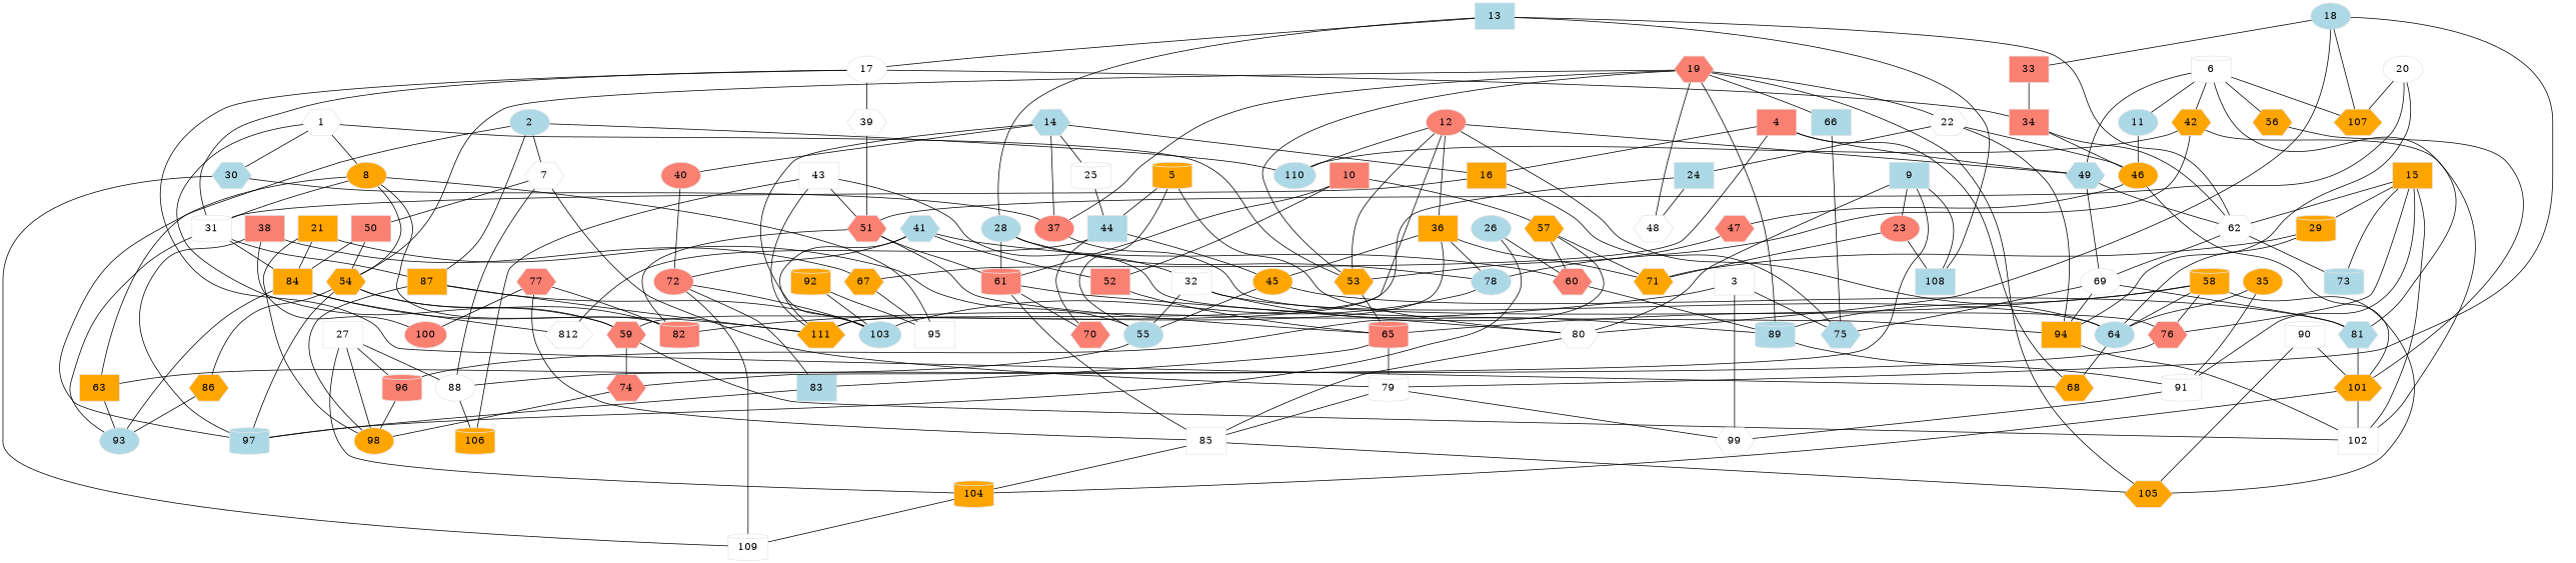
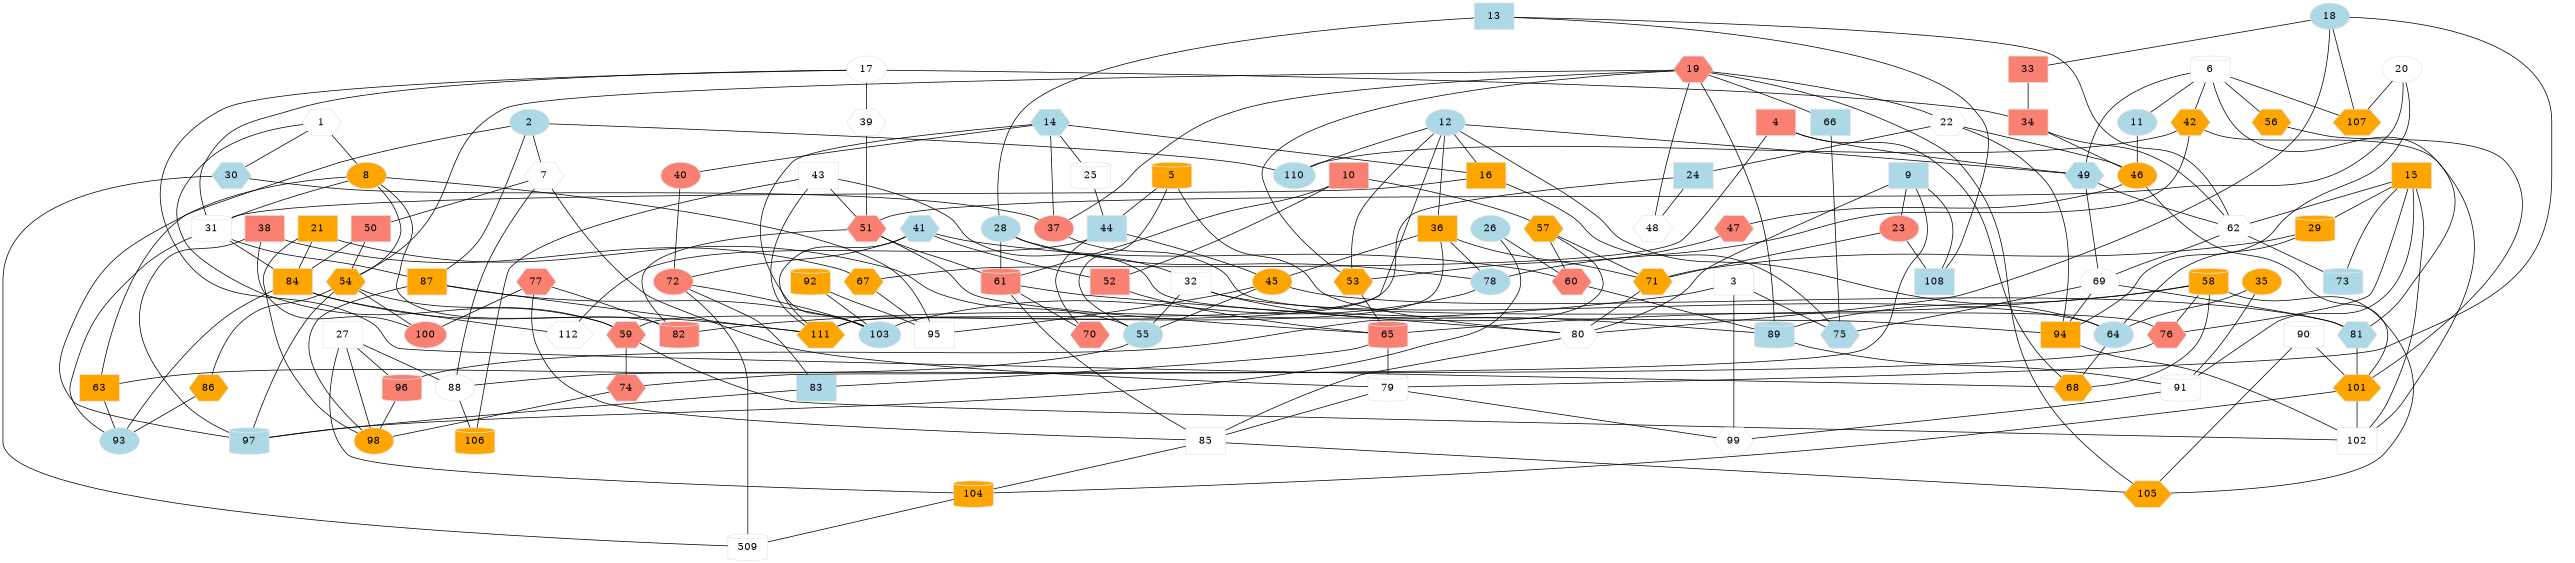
  graph {
    node [color=gray90 fillcolor=orange shape=hexagon style=filled]
    1 [fillcolor=white]
    8 [shape=ellipse]
    30 [fillcolor=lightblue]
    53
    59 [fillcolor=salmon]
    82 [fillcolor=salmon shape=cylinder]
    31 [fillcolor=white shape=cylinder]
    54
    95 [fillcolor=white shape=box]
    97 [fillcolor=lightblue shape=cylinder]
    37 [fillcolor=salmon shape=ellipse]
-   109 [fillcolor=white shape=cylinder]
+   109 [fillcolor=white shape=cylinder label=509]
    65 [fillcolor=salmon shape=cylinder]
    74 [fillcolor=salmon]
    102 [fillcolor=white shape=box]
    2 [fillcolor=lightblue shape=ellipse]
    7 [fillcolor=white]
    63 [shape=box]
    87 [shape=box]
    110 [fillcolor=lightblue shape=ellipse]
    50 [fillcolor=salmon shape=box]
    79 [fillcolor=white shape=cylinder]
    88 [fillcolor=white shape=ellipse]
    93 [fillcolor=lightblue shape=ellipse]
    111
    103 [fillcolor=lightblue shape=ellipse]
    98 [shape=ellipse]
    3 [fillcolor=white shape=box]
    75 [fillcolor=lightblue]
    99 [fillcolor=white]
    4 [fillcolor=salmon shape=box]
    16 [shape=box]
    49 [fillcolor=lightblue]
    67
    68
    62 [fillcolor=white]
    69 [fillcolor=white shape=ellipse]
    5 [shape=cylinder]
    44 [fillcolor=lightblue shape=box]
    55 [fillcolor=lightblue shape=ellipse]
    80 [fillcolor=white]
    45 [shape=ellipse]
    70 [fillcolor=salmon]
-   112 [fillcolor=white label=812]
+   112 [fillcolor=white]
    85 [fillcolor=white shape=box]
    6 [fillcolor=white shape=cylinder]
    11 [fillcolor=lightblue shape=ellipse]
    42
    56
    81 [fillcolor=lightblue]
    107
    46 [shape=ellipse]
    78 [fillcolor=lightblue shape=ellipse]
    101
    84 [shape=box]
    106 [shape=cylinder]
    86
    9 [fillcolor=lightblue shape=box]
    23 [fillcolor=salmon shape=ellipse]
    108 [fillcolor=lightblue shape=box]
    71
    10 [fillcolor=salmon shape=box]
    52 [fillcolor=salmon shape=box]
    57
    61 [fillcolor=salmon shape=cylinder]
    60 [fillcolor=salmon]
    96 [fillcolor=salmon shape=cylinder]
    47 [fillcolor=salmon]
-   12 [fillcolor=salmon shape=ellipse]
+   12 [fillcolor=lightblue shape=ellipse]
    36 [shape=box]
    64 [fillcolor=lightblue shape=ellipse]
    73 [fillcolor=lightblue shape=cylinder]
    13 [fillcolor=lightblue shape=box]
    17 [fillcolor=white shape=ellipse]
    28 [fillcolor=lightblue shape=ellipse]
    34 [fillcolor=salmon shape=box]
    39 [fillcolor=white]
    32 [fillcolor=white shape=cylinder]
    14 [fillcolor=lightblue]
    25 [fillcolor=white shape=cylinder]
    40 [fillcolor=salmon shape=ellipse]
    76 [fillcolor=salmon]
    72 [fillcolor=salmon shape=ellipse]
    15 [shape=box]
    29 [shape=cylinder]
    91 [fillcolor=white shape=cylinder]
    51 [fillcolor=salmon]
    18 [fillcolor=lightblue shape=ellipse]
    33 [fillcolor=salmon shape=box]
    19 [fillcolor=salmon]
    22 [fillcolor=white]
    48 [fillcolor=white]
    66 [fillcolor=lightblue shape=box]
    89 [fillcolor=lightblue shape=cylinder]
    105
    94 [shape=box]
    24 [fillcolor=lightblue shape=box]
    20 [fillcolor=white shape=ellipse]
    21 [shape=box]
    26 [fillcolor=lightblue shape=ellipse]
    27 [fillcolor=white shape=box]
    104 [shape=cylinder]
    35 [shape=ellipse]
    38 [fillcolor=salmon shape=box]
    100 [fillcolor=salmon shape=ellipse]
    83 [fillcolor=lightblue shape=box]
    41 [fillcolor=lightblue]
    43 [fillcolor=white shape=box]
    58 [shape=cylinder]
    77 [fillcolor=salmon]
    90 [fillcolor=white shape=cylinder]
    92 [shape=cylinder]
    1 -- 8
    1 -- 30
-   1 -- 53
    1 -- 59
    8 -- 82
    8 -- 31
    8 -- 54
    8 -- 95
    8 -- 97
    30 -- 37
    30 -- 109
    53 -- 65
    59 -- 74
    59 -- 102
    31 -- 87
    31 -- 93
    31 -- 84
    54 -- 59
-   54 -- 82
+   54 -- 100
    54 -- 97
    54 -- 86
    37 -- 76
    65 -- 79
    65 -- 83
    74 -- 98
    2 -- 7
    2 -- 63
    2 -- 87
    2 -- 110
    7 -- 50
    7 -- 79
    7 -- 88
    63 -- 93
    87 -- 111
    87 -- 103
    87 -- 98
    50 -- 54
    50 -- 84
    79 -- 99
    79 -- 85
    88 -- 106
    3 -- 82
    3 -- 75
    3 -- 99
-   4 -- 16
+   12 -- 16
    4 -- 49
    4 -- 67
    4 -- 68
    16 -- 31
    16 -- 75
    49 -- 62
    49 -- 69
    67 -- 95
    62 -- 69
    62 -- 73
    69 -- 75
    69 -- 81
    69 -- 94
    5 -- 44
    5 -- 55
    5 -- 80
    44 -- 45
    44 -- 70
    44 -- 112
    55 -- 63
    80 -- 85
+   45 -- 95
    45 -- 55
    45 -- 81
    85 -- 105
    85 -- 104
    6 -- 49
    6 -- 11
    6 -- 42
    6 -- 56
    6 -- 81
    6 -- 107
    11 -- 46
    42 -- 102
    42 -- 110
    42 -- 78
    56 -- 101
    81 -- 101
    46 -- 101
    46 -- 47
    78 -- 103
    101 -- 102
    101 -- 104
    84 -- 93
    84 -- 111
    84 -- 112
    86 -- 93
    9 -- 74
    9 -- 80
    9 -- 23
    9 -- 108
    23 -- 108
    23 -- 71
+   71 -- 80
    10 -- 52
    10 -- 57
    10 -- 61
    52 -- 65
    57 -- 71
    57 -- 60
    57 -- 96
    61 -- 80
    61 -- 70
    61 -- 85
    60 -- 89
    96 -- 98
    47 -- 53
    12 -- 53
    12 -- 110
    12 -- 111
    12 -- 49
    12 -- 36
    12 -- 64
    36 -- 111
    36 -- 45
    36 -- 78
    36 -- 71
    64 -- 68
    13 -- 62
    13 -- 108
-   13 -- 17
    13 -- 28
    17 -- 31
    17 -- 68
    17 -- 34
    17 -- 39
    28 -- 78
    28 -- 61
    28 -- 32
    34 -- 62
    34 -- 46
    39 -- 51
    32 -- 55
    32 -- 64
    32 -- 89
    14 -- 37
    14 -- 103
    14 -- 16
    14 -- 25
    14 -- 40
    25 -- 44
    40 -- 72
    76 -- 88
    72 -- 109
    72 -- 103
    72 -- 83
    15 -- 102
    15 -- 62
    15 -- 73
    15 -- 76
    15 -- 29
    15 -- 91
    29 -- 71
    29 -- 64
    91 -- 99
    51 -- 82
    51 -- 65
    51 -- 61
    18 -- 79
    18 -- 80
    18 -- 107
    18 -- 33
    33 -- 34
    19 -- 53
    19 -- 54
    19 -- 37
    19 -- 22
    19 -- 48
    19 -- 66
    19 -- 89
    19 -- 105
    22 -- 46
    22 -- 94
    22 -- 24
    66 -- 75
    89 -- 91
    94 -- 102
    24 -- 59
    24 -- 48
    20 -- 107
    20 -- 51
    20 -- 94
    21 -- 98
    21 -- 55
    21 -- 84
    26 -- 97
    26 -- 60
    27 -- 88
    27 -- 98
    27 -- 96
    27 -- 104
    104 -- 109
    35 -- 64
    35 -- 91
    38 -- 97
    38 -- 67
    38 -- 100
    83 -- 97
    41 -- 111
    41 -- 52
    41 -- 60
    41 -- 72
    43 -- 111
    43 -- 106
    43 -- 51
    43 -- 94
    58 -- 65
-   58 -- 64
+   58 -- 68
    58 -- 76
    58 -- 89
    58 -- 105
    77 -- 82
    77 -- 85
    77 -- 100
    90 -- 101
    90 -- 105
    92 -- 95
    92 -- 103
  }
